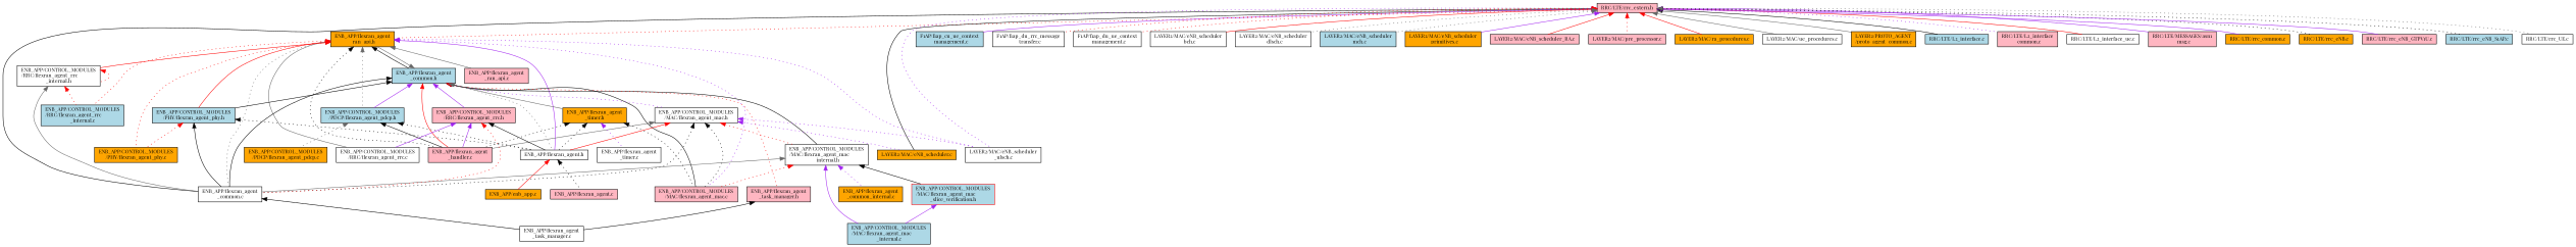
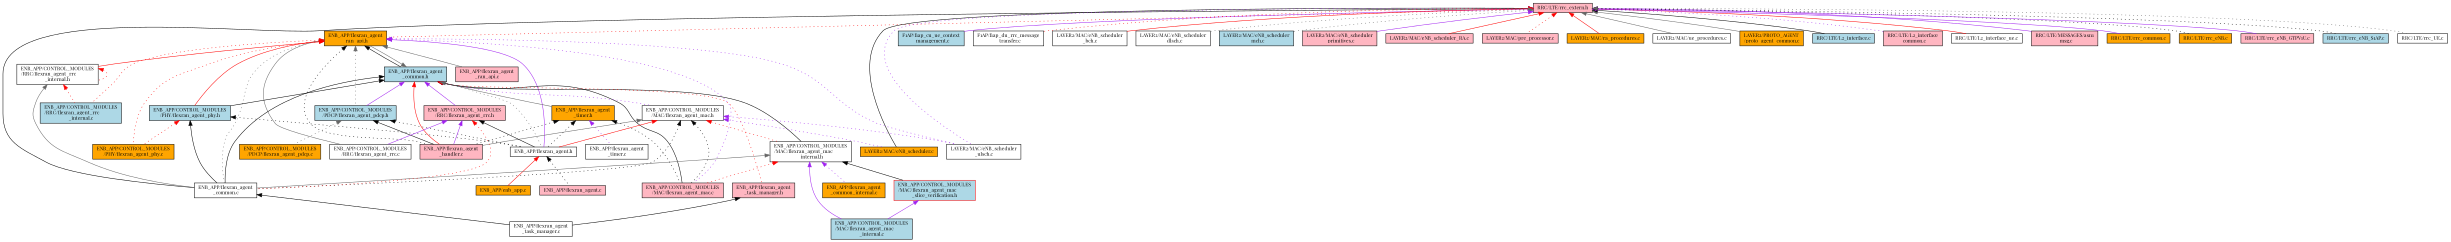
  digraph {
    fontname="Playfair Display"
    node [color=black fillcolor=white fontname="Playfair Display" fontsize=10 shape=record style=filled]
    edge [color=black dir=back fontname="Playfair Display" fontsize=10 labelfontname=Helvetica labelfontsize=10 style=solid]
    n1 [fillcolor=lightpink fontcolor=black height=0.2 label="RRC/LTE/rrc_extern.h" width=0.4]
    n2 [height=0.2 label="ENB_APP/flexran_agent\l_common.c" width=0.4]
    n3 [fillcolor=orange height=0.2 label="ENB_APP/flexran_agent\l_ran_api.h" width=0.4]
    n4 [fillcolor=orange height=0.2 label="LAYER2/MAC/eNB_scheduler.c" width=0.4]
    n5 [height=0.2 label="LAYER2/MAC/eNB_scheduler\l_ulsch.c" width=0.4]
    n6 [fillcolor=lightblue height=0.2 label="F1AP/f1ap_cu_ue_context\l_management.c" width=0.4]
    n7 [height=0.2 label="F1AP/f1ap_du_rrc_message\l_transfer.c" width=0.4]
-   n8 [height=0.2 label="F1AP/f1ap_du_ue_context\l_management.c" width=0.4]
    n9 [height=0.2 label="LAYER2/MAC/eNB_scheduler\l_bch.c" width=0.4]
    n10 [height=0.2 label="LAYER2/MAC/eNB_scheduler\l_dlsch.c" width=0.4]
    n11 [fillcolor=lightblue height=0.2 label="LAYER2/MAC/eNB_scheduler\l_mch.c" width=0.4]
-   n12 [fillcolor=orange height=0.2 label="LAYER2/MAC/eNB_scheduler\l_primitives.c" width=0.4]
+   n12 [fillcolor=lightpink height=0.2 label="LAYER2/MAC/eNB_scheduler\l_primitives.c" width=0.4]
    n13 [fillcolor=lightpink height=0.2 label="LAYER2/MAC/eNB_scheduler_RA.c" width=0.4]
    n14 [fillcolor=lightpink height=0.2 label="LAYER2/MAC/pre_processor.c" width=0.4]
    n15 [fillcolor=orange height=0.2 label="LAYER2/MAC/ra_procedures.c" width=0.4]
    n16 [height=0.2 label="LAYER2/MAC/ue_procedures.c" width=0.4]
    n17 [fillcolor=orange height=0.2 label="LAYER2/PROTO_AGENT\l/proto_agent_common.c" width=0.4]
    n18 [fillcolor=lightblue height=0.2 label="RRC/LTE/L2_interface.c" width=0.4]
    n19 [fillcolor=lightpink height=0.2 label="RRC/LTE/L2_interface\l_common.c" width=0.4]
    n20 [height=0.2 label="RRC/LTE/L2_interface_ue.c" width=0.4]
    n21 [fillcolor=lightpink height=0.2 label="RRC/LTE/MESSAGES/asn1\l_msg.c" width=0.4]
    n22 [fillcolor=orange height=0.2 label="RRC/LTE/rrc_common.c" width=0.4]
    n23 [fillcolor=orange height=0.2 label="RRC/LTE/rrc_eNB.c" width=0.4]
    n24 [fillcolor=lightpink height=0.2 label="RRC/LTE/rrc_eNB_GTPV1U.c" width=0.4]
    n25 [fillcolor=lightblue height=0.2 label="RRC/LTE/rrc_eNB_S1AP.c" width=0.4]
    n26 [height=0.2 label="RRC/LTE/rrc_UE.c" width=0.4]
    n27 [height=0.2 label="ENB_APP/flexran_agent\l_task_manager.c" width=0.4]
    n28 [fillcolor=lightpink height=0.2 label="ENB_APP/CONTROL_MODULES\l/MAC/flexran_agent_mac.c" width=0.4]
    n29 [fillcolor=lightblue height=0.2 label="ENB_APP/CONTROL_MODULES\l/PDCP/flexran_agent_pdcp.h" width=0.4]
    n30 [height=0.2 label="ENB_APP/flexran_agent.h" width=0.4]
    n31 [fillcolor=lightpink height=0.2 label="ENB_APP/flexran_agent\l_handler.c" width=0.4]
    n32 [fillcolor=orange height=0.2 label="ENB_APP/CONTROL_MODULES\l/PHY/flexran_agent_phy.c" width=0.4]
    n33 [fillcolor=lightblue height=0.2 label="ENB_APP/CONTROL_MODULES\l/PHY/flexran_agent_phy.h" width=0.4]
    n34 [height=0.2 label="ENB_APP/CONTROL_MODULES\l/RRC/flexran_agent_rrc.c" width=0.4]
    n35 [fillcolor=lightblue height=0.2 label="ENB_APP/CONTROL_MODULES\l/RRC/flexran_agent_rrc\l_internal.c" width=0.4]
    n36 [height=0.2 label="ENB_APP/CONTROL_MODULES\l/RRC/flexran_agent_rrc\l_internal.h" width=0.4]
    n37 [fillcolor=lightblue height=0.2 label="ENB_APP/flexran_agent\l_common.h" width=0.4]
    n38 [fillcolor=lightpink height=0.2 label="ENB_APP/flexran_agent\l_ran_api.c" width=0.4]
    n39 [fillcolor=orange height=0.2 label="ENB_APP/CONTROL_MODULES\l/PDCP/flexran_agent_pdcp.c" width=0.4]
    n40 [fillcolor=orange height=0.2 label="ENB_APP/enb_app.c" width=0.4]
    n41 [fillcolor=lightpink height=0.2 label="ENB_APP/flexran_agent.c" width=0.4]
    n42 [height=0.2 label="ENB_APP/CONTROL_MODULES\l/MAC/flexran_agent_mac.h" width=0.4]
    n43 [height=0.2 label="ENB_APP/CONTROL_MODULES\l/MAC/flexran_agent_mac\l_internal.h" width=0.4]
    n44 [fillcolor=lightpink height=0.2 label="ENB_APP/CONTROL_MODULES\l/RRC/flexran_agent_rrc.h" width=0.4]
    n45 [fillcolor=lightpink height=0.2 label="ENB_APP/flexran_agent\l_task_manager.h" width=0.4]
    n46 [fillcolor=orange height=0.2 label="ENB_APP/flexran_agent\l_timer.h" width=0.4]
    n47 [fillcolor=lightblue height=0.2 label="ENB_APP/CONTROL_MODULES\l/MAC/flexran_agent_mac\l_internal.c" width=0.4]
    n48 [color=red fillcolor=lightblue height=0.2 label="ENB_APP/CONTROL_MODULES\l/MAC/flexran_agent_mac\l_slice_verification.h" width=0.4]
    n49 [fillcolor=orange height=0.2 label="ENB_APP/flexran_agent\l_common_internal.c" width=0.4]
    n50 [height=0.2 label="ENB_APP/flexran_agent\l_timer.c" width=0.4]
    n1 -> n2
    n1 -> n3 [color=red style=dotted]
    n1 -> n4
    n1 -> n5 [color=purple style=dotted]
    n1 -> n6 [color=purple]
    n1 -> n7 [color=red style=dotted]
-   n1 -> n8 [color=red style=dotted]
    n1 -> n9 [color=red]
    n1 -> n10 [color=gray40 style=dotted]
    n1 -> n11 [color=gray40 style=dotted]
    n1 -> n12 [color=purple]
    n1 -> n13 [color=red]
    n1 -> n14 [color=red style=dotted]
    n1 -> n15 [color=red]
    n1 -> n16 [color=gray40]
    n1 -> n17 [color=gray40]
    n1 -> n18
    n1 -> n19 [color=purple style=dotted]
    n1 -> n20 [color=red]
    n1 -> n21 [color=purple]
    n1 -> n22 [color=purple]
    n1 -> n23 [style=dotted]
    n1 -> n24 [color=purple]
    n1 -> n25 [style=dotted]
    n1 -> n26 [color=gray40 style=dotted]
    n2 -> n27
    n3 -> n2 [color=gray40 style=dotted]
    n3 -> n5 [color=purple style=dotted]
    n3 -> n28 [color=purple style=dotted]
    n3 -> n29 [color=gray40 style=dotted]
    n3 -> n30 [color=purple]
    n3 -> n31 [style=dotted]
    n3 -> n32 [color=red style=dotted]
    n3 -> n33 [color=red]
    n3 -> n34 [color=gray40]
    n3 -> n35 [color=red style=dotted]
    n3 -> n36 [color=red]
    n3 -> n37
    n3 -> n38 [color=gray40]
    n29 -> n30 [style=dotted]
    n29 -> n31
    n29 -> n39 [color=gray40 style=dotted]
    n30 -> n40 [color=red]
    n30 -> n41 [style=dotted]
    n33 -> n2
    n33 -> n30 [style=dotted]
    n33 -> n32 [color=red style=dotted]
    n36 -> n2 [color=gray40]
    n36 -> n35 [color=red style=dotted]
    n36 -> n36 [color=red style=dotted]
    n37 -> n2
    n37 -> n3 [color=gray40]
    n37 -> n28
    n37 -> n29 [color=purple]
    n37 -> n30 [color=gray40 style=dotted]
    n37 -> n31 [color=red]
    n37 -> n33
    n37 -> n42 [color=purple style=dotted]
    n37 -> n43
    n37 -> n44 [color=purple]
    n37 -> n45 [color=red style=dotted]
    n37 -> n46 [color=gray40]
    n42 -> n2 [style=dotted]
    n42 -> n4 [color=purple style=dotted]
    n42 -> n5 [color=purple style=dotted]
    n42 -> n28 [style=dotted]
    n42 -> n30 [color=red]
    n42 -> n31 [color=gray40]
    n42 -> n43 [color=red style=dotted]
    n43 -> n2 [color=gray40]
    n43 -> n28 [color=red style=dotted]
    n43 -> n47 [color=purple]
    n43 -> n48
    n43 -> n49 [color=purple style=dotted]
    n44 -> n2 [color=red style=dotted]
    n44 -> n30
    n44 -> n31 [color=purple]
    n44 -> n34 [color=purple]
    n45 -> n27
    n46 -> n28 [style=dotted]
    n46 -> n30 [style=dotted]
    n46 -> n31 [style=dotted]
    n46 -> n50 [color=purple style=dotted]
    n48 -> n47 [color=purple]
  }
